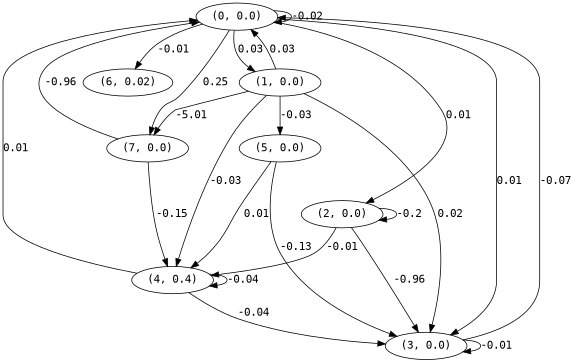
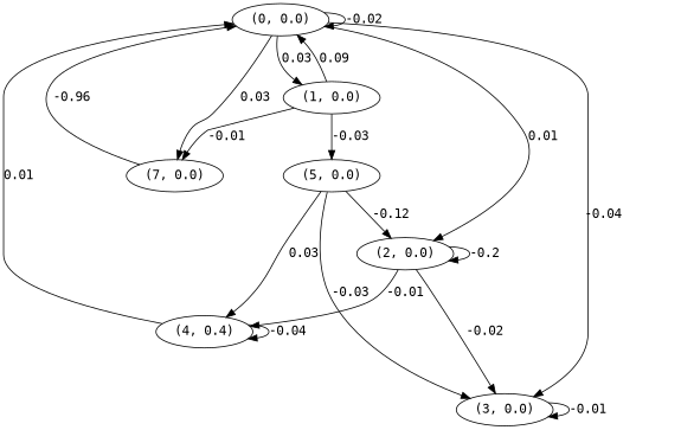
  digraph {
    fontname="DejaVu Sans Mono"
    node [fontname="DejaVu Sans Mono"]
    edge [fontname="DejaVu Sans Mono"]
    n1 [label="(0, 0.0)"]
    n2 [label="(1, 0.0)"]
    n3 [label="(3, 0.0)"]
-   n4 [label="(6, 0.02)"]
    n5 [label="(7, 0.0)"]
    n6 [label="(2, 0.0)"]
    n7 [label="(4, 0.4)"]
    n8 [label="(5, 0.0)"]
    n1 -> n1 [label=-0.02]
    n1 -> n2 [label=0.03]
-   n1 -> n3 [label=0.01]
-   n1 -> n4 [label=-0.01]
-   n1 -> n5 [label=0.25]
+   n1 -> n3 [label=-0.04]
+   n1 -> n5 [label=0.03]
    n1 -> n6 [label=0.01]
-   n2 -> n1 [label=0.03]
-   n2 -> n3 [label=0.02]
-   n2 -> n5 [label=-5.01]
-   n2 -> n7 [label=-0.03]
+   n2 -> n1 [label=0.09]
+   n2 -> n5 [label=-0.01]
    n2 -> n8 [label=-0.03]
-   n3 -> n1 [label=-0.07]
    n3 -> n3 [label=-0.01]
    n5 -> n1 [label=-0.96]
-   n5 -> n7 [label=-0.15]
-   n6 -> n3 [label=-0.96]
+   n6 -> n3 [label=-0.02]
    n6 -> n6 [label=-0.2]
    n6 -> n7 [label=-0.01]
    n7 -> n1 [label=0.01]
-   n7 -> n3 [label=-0.04]
    n7 -> n7 [label=-0.04]
-   n8 -> n3 [label=-0.13]
-   n8 -> n7 [label=0.01]
+   n8 -> n3 [label=-0.03]
+   n8 -> n6 [label=-0.12]
+   n8 -> n7 [label=0.03]
  }
